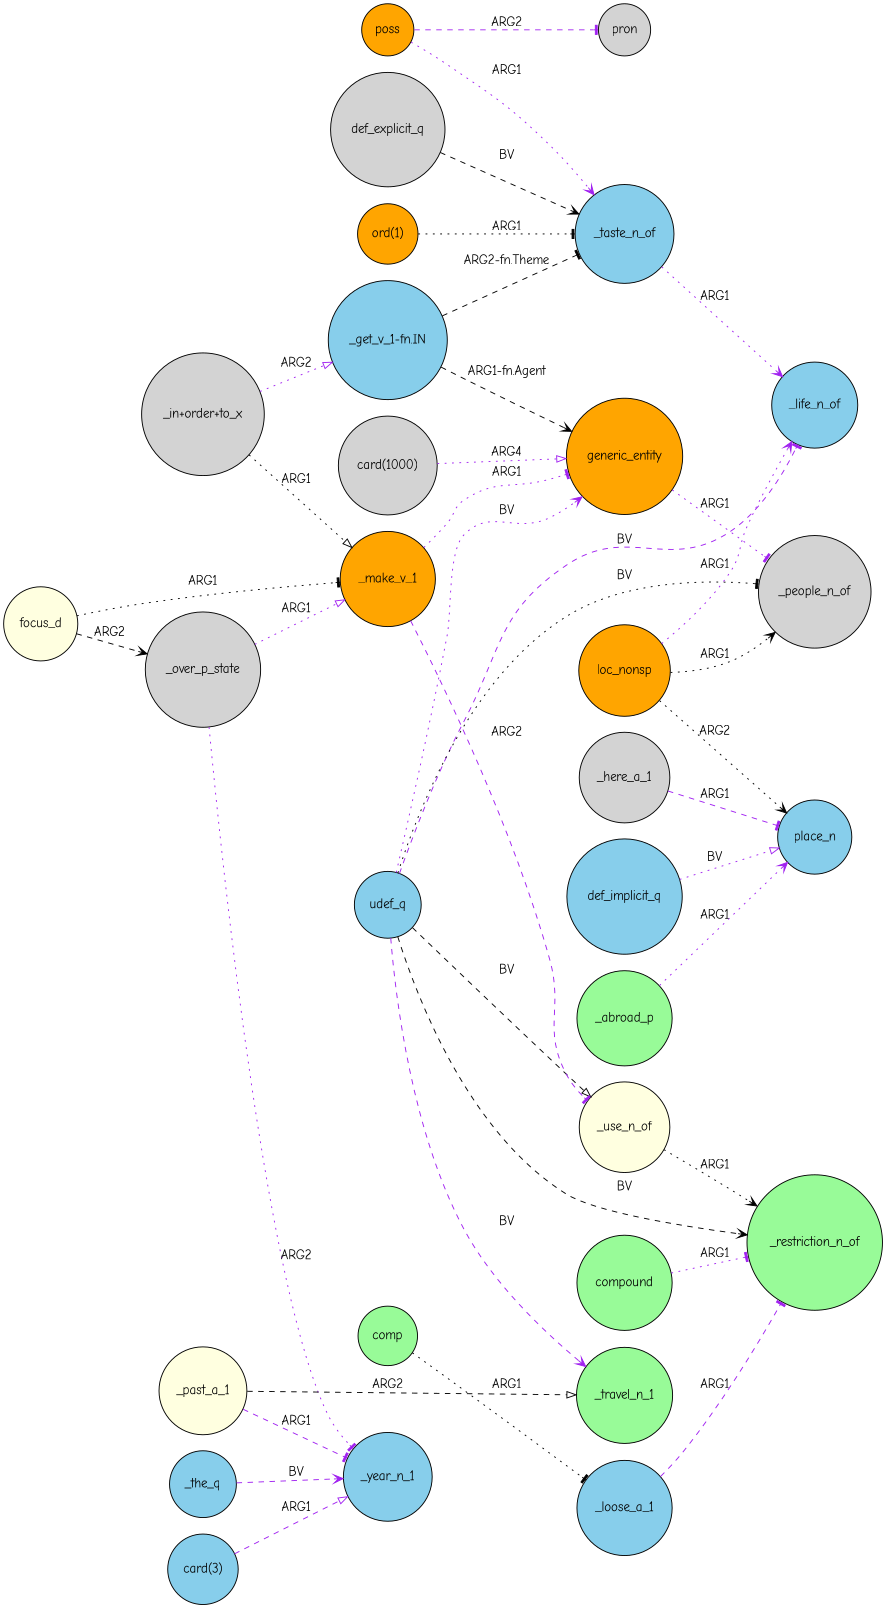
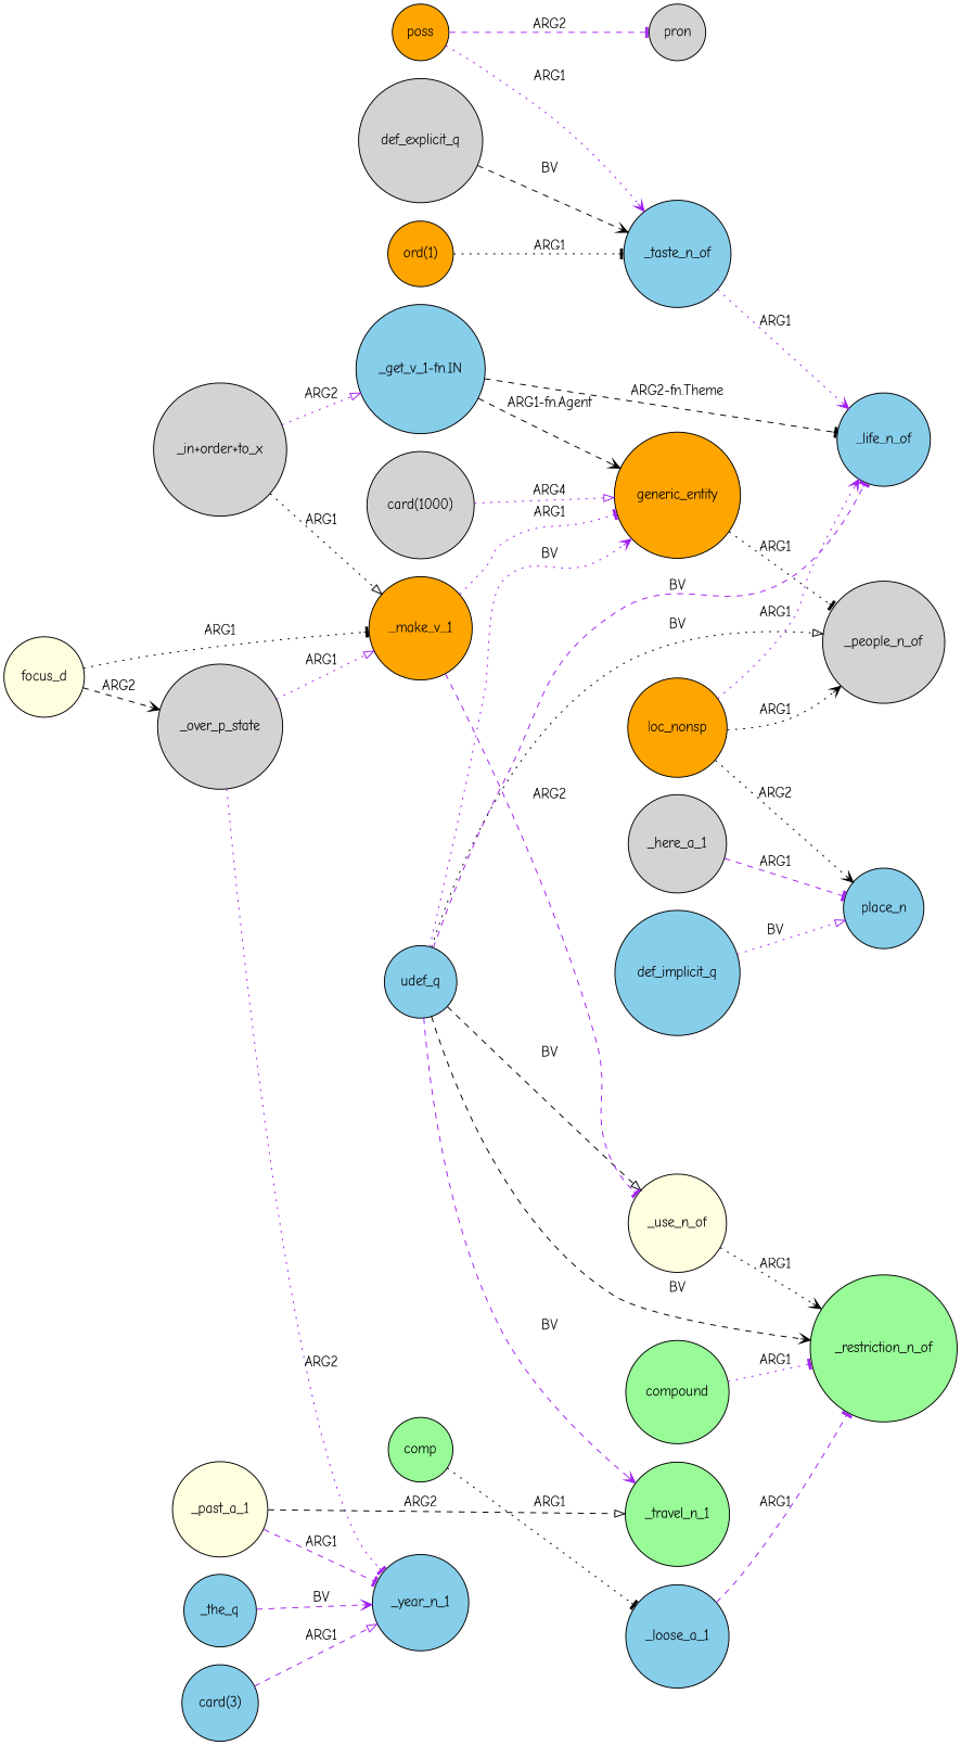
  digraph {
    fontname="Comic Neue"
    rankdir=LR
    node [fillcolor=skyblue fontname="Comic Neue" shape=circle style=filled]
    edge [arrowhead=tee color=purple fontname="Comic Neue" style=dotted]
    "_get_v_1-fn.IN"
    _taste_n_of
    generic_entity [fillcolor=orange]
    _life_n_of
    _people_n_of [fillcolor=lightgrey]
    _here_a_1 [fillcolor=lightgrey]
    place_n
    udef_q
    _restriction_n_of [fillcolor=palegreen]
    _use_n_of [fillcolor=lightyellow]
    _travel_n_1 [fillcolor=palegreen]
    poss [fillcolor=orange]
    pron [fillcolor=lightgrey]
    compound [fillcolor=palegreen]
    loc_nonsp [fillcolor=orange]
    focus_d [fillcolor=lightyellow]
    _over_p_state [fillcolor=lightgrey]
    _make_v_1 [fillcolor=orange]
    _year_n_1
    def_implicit_q
    "card(1000)" [fillcolor=lightgrey]
    "_in+order+to_x" [fillcolor=lightgrey]
    _past_a_1 [fillcolor=lightyellow]
    "card(3)"
    comp [fillcolor=palegreen]
    _loose_a_1
    _the_q
    "ord(1)" [fillcolor=orange]
-   _abroad_p [fillcolor=palegreen]
    def_explicit_q [fillcolor=lightgrey]
-   "_get_v_1-fn.IN" -> _taste_n_of [color=black label="ARG2-fn.Theme" style=dashed]
+   "_get_v_1-fn.IN" -> _life_n_of [color=black label="ARG2-fn.Theme" style=dashed]
    "_get_v_1-fn.IN" -> generic_entity [arrowhead=vee color=black label="ARG1-fn.Agent" style=dashed]
    _taste_n_of -> _life_n_of [arrowhead=vee label=ARG1]
-   generic_entity -> _people_n_of [label=ARG1]
+   generic_entity -> _people_n_of [color=black label=ARG1]
    _here_a_1 -> place_n [label=ARG1 style=dashed]
    udef_q -> generic_entity [arrowhead=vee label=BV]
    udef_q -> _life_n_of [label=BV style=dashed]
-   udef_q -> _people_n_of [color=black label=BV]
+   udef_q -> _people_n_of [arrowhead=onormal color=black label=BV]
    udef_q -> _restriction_n_of [arrowhead=vee color=black label=BV style=dashed]
    udef_q -> _use_n_of [arrowhead=onormal color=black label=BV style=dashed]
    udef_q -> _travel_n_1 [arrowhead=vee label=BV style=dashed]
    _use_n_of -> _restriction_n_of [arrowhead=vee color=black label=ARG1]
    poss -> _taste_n_of [arrowhead=vee label=ARG1]
    poss -> pron [label=ARG2 style=dashed]
    compound -> _restriction_n_of [label=ARG1]
    loc_nonsp -> _life_n_of [arrowhead=vee label=ARG1]
    loc_nonsp -> _people_n_of [arrowhead=vee color=black label=ARG1]
    loc_nonsp -> place_n [arrowhead=vee color=black label=ARG2]
    focus_d -> _over_p_state [arrowhead=vee color=black label=ARG2 style=dashed]
    focus_d -> _make_v_1 [color=black label=ARG1]
    _over_p_state -> _make_v_1 [arrowhead=onormal label=ARG1]
    _over_p_state -> _year_n_1 [label=ARG2]
    _make_v_1 -> generic_entity [label=ARG1]
    _make_v_1 -> _use_n_of [label=ARG2 style=dashed]
    def_implicit_q -> place_n [arrowhead=onormal label=BV]
    "card(1000)" -> generic_entity [arrowhead=onormal label=ARG4]
    "_in+order+to_x" -> "_get_v_1-fn.IN" [arrowhead=onormal label=ARG2]
    "_in+order+to_x" -> _make_v_1 [arrowhead=onormal color=black label=ARG1]
    _past_a_1 -> _travel_n_1 [arrowhead=onormal color=black label=ARG2 style=dashed]
    _past_a_1 -> _year_n_1 [label=ARG1 style=dashed]
    "card(3)" -> _year_n_1 [arrowhead=onormal label=ARG1 style=dashed]
    comp -> _loose_a_1 [color=black label=ARG1]
    _loose_a_1 -> _restriction_n_of [label=ARG1 style=dashed]
    _the_q -> _year_n_1 [arrowhead=vee label=BV style=dashed]
    "ord(1)" -> _taste_n_of [color=black label=ARG1]
-   _abroad_p -> place_n [arrowhead=vee label=ARG1]
    def_explicit_q -> _taste_n_of [arrowhead=vee color=black label=BV style=dashed]
  }
